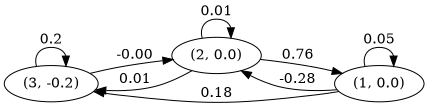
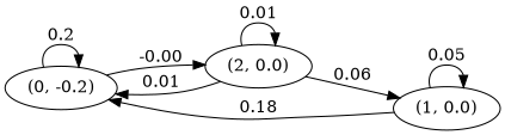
  digraph {
    rankdir=LR
-   n1 [label="(3, -0.2)"]
+   n1 [label="(0, -0.2)"]
    n2 [label="(2, 0.0)"]
    n3 [label="(1, 0.0)"]
    n1 -> n1 [label=0.2]
    n1 -> n2 [label=-0.00]
    n2 -> n1 [label=0.01]
    n2 -> n2 [label=0.01]
-   n2 -> n3 [label=0.76]
+   n2 -> n3 [label=0.06]
    n3 -> n1 [label=0.18]
-   n3 -> n2 [label=-0.28]
    n3 -> n3 [label=0.05]
  }
